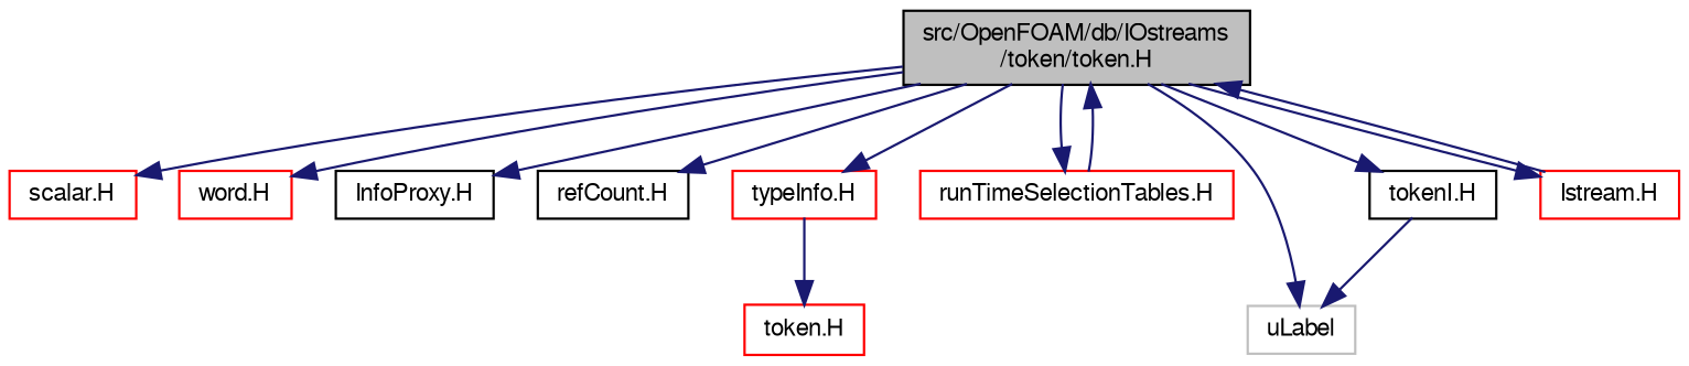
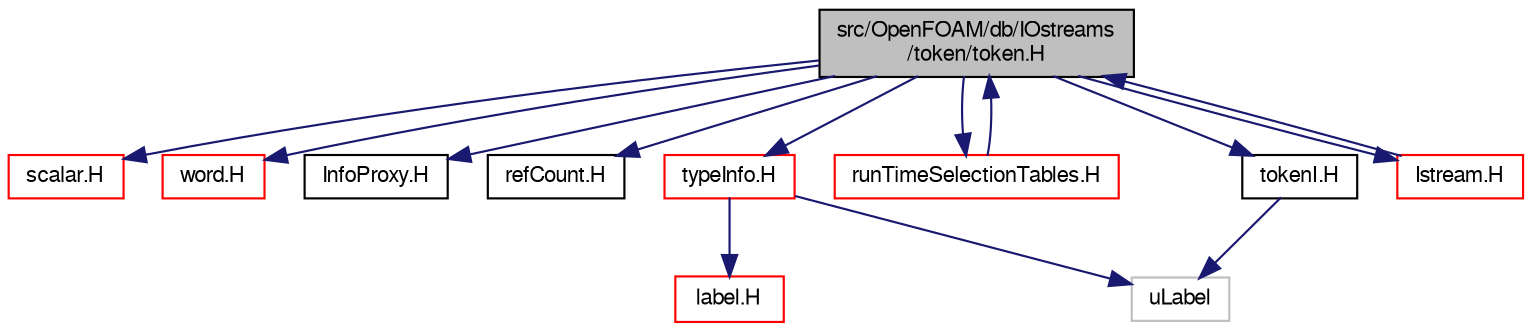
  digraph {
    node [color=red fontname=FreeSans fontsize=10 shape=record]
    edge [color=midnightblue fontname=FreeSans fontsize=10 labelfontname=FreeSans labelfontsize=10 style=solid]
    n1 [color=black fillcolor=grey75 fontcolor=black height=0.2 label="src/OpenFOAM/db/IOstreams\l/token/token.H" style=filled width=0.4]
    n2 [height=0.2 label="scalar.H" width=0.4]
    n3 [height=0.2 label="word.H" width=0.4]
    n4 [color=black height=0.2 label="InfoProxy.H" width=0.4]
    n5 [color=black height=0.2 label="refCount.H" width=0.4]
    n6 [height=0.2 label="typeInfo.H" width=0.4]
    n7 [height=0.2 label="runTimeSelectionTables.H" width=0.4]
    n8 [color=grey75 height=0.2 label=uLabel width=0.4]
    n9 [color=black height=0.2 label="tokenI.H" width=0.4]
    n10 [height=0.2 label="Istream.H" width=0.4]
-   n11 [height=0.2 label="token.H" width=0.4]
+   n11 [height=0.2 label="label.H" width=0.4]
    n1 -> n2
    n1 -> n3
    n1 -> n4
    n1 -> n5
    n1 -> n6
    n1 -> n7
-   n1 -> n8
+   n6 -> n8
    n1 -> n9
    n1 -> n10
    n6 -> n11
    n7 -> n1
    n9 -> n8
    n10 -> n1
  }
